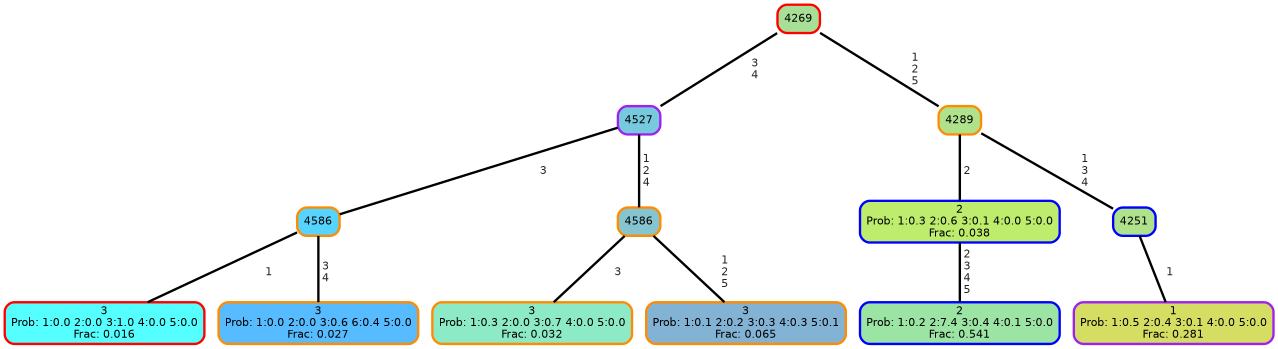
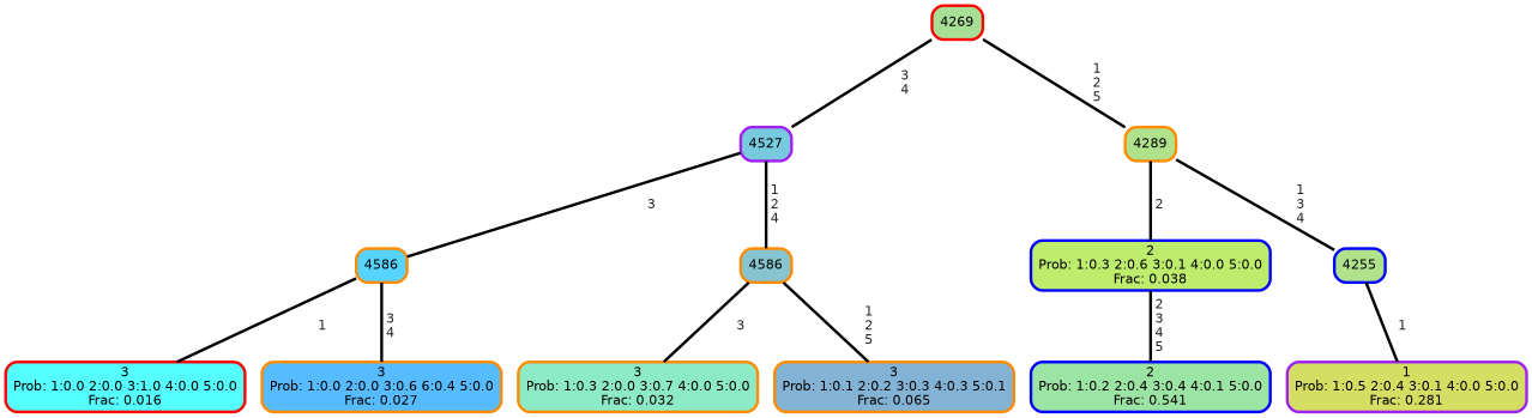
  graph {
    ranksep="0 equally"
    splines=straight
    node [color=darkorange fontcolor=black fontname=helvetica penwidth=3 shape=box style="filled, rounded"]
    edge [color=black fontcolor=grey14 fontname=helvetica fontweight=bold penwidth=3]
    n1 [color=red fillcolor="#55ffff" label="3\nProb: 1:0.0 2:0.0 3:1.0 4:0.0 5:0.0\nFrac: 0.016"]
    n2 [fillcolor="#56d4ff" label=4586]
    n3 [fillcolor="#57bbff" label="3\nProb: 1:0.0 2:0.0 3:0.6 6:0.4 5:0.0\nFrac: 0.027"]
    n4 [color=purple fillcolor="#77cade" label=4527]
    n5 [fillcolor="#86c5cf" label=4586]
    n6 [fillcolor="#8deac6" label="3\nProb: 1:0.3 2:0.0 3:0.7 4:0.0 5:0.0\nFrac: 0.032"]
    n7 [fillcolor="#83b3d4" label="3\nProb: 1:0.1 2:0.2 3:0.3 4:0.3 5:0.1\nFrac: 0.065"]
    n8 [color=red fillcolor="#a8df97" label=4269]
    n9 [fillcolor="#b0e28b" label=4289]
    n10 [color=blue fillcolor="#beed6d" label="2\nProb: 1:0.3 2:0.6 3:0.1 4:0.0 5:0.0\nFrac: 0.038"]
-   n11 [color=blue fillcolor="#b0e28c" label=4251]
-   n12 [color=blue fillcolor="#9ce4a3" label="2\nProb: 1:0.2 2:7.4 3:0.4 4:0.1 5:0.0\nFrac: 0.541"]
+   n11 [color=blue fillcolor="#b0e28c" label=4255]
+   n12 [color=blue fillcolor="#9ce4a3" label="2\nProb: 1:0.2 2:0.4 3:0.4 4:0.1 5:0.0\nFrac: 0.541"]
    n13 [color=purple fillcolor="#d5de62" label="1\nProb: 1:0.5 2:0.4 3:0.1 4:0.0 5:0.0\nFrac: 0.281"]
    subgraph sub_1 {
      rank=same
    }
    n2 -- n1 [label=" 1"]
    n2 -- n3 [label=" 3\n 4"]
    n4 -- n2 [label=" 3"]
    n4 -- n5 [label=" 1\n 2\n 4"]
    n5 -- n6 [label=" 3"]
    n5 -- n7 [label=" 1\n 2\n 5"]
    n8 -- n4 [label=" 3\n 4"]
    n8 -- n9 [label=" 1\n 2\n 5"]
    n9 -- n10 [label=" 2"]
    n9 -- n11 [label=" 1\n 3\n 4"]
    n10 -- n12 [label=" 2\n 3\n 4\n 5"]
    n11 -- n13 [label=" 1"]
  }
